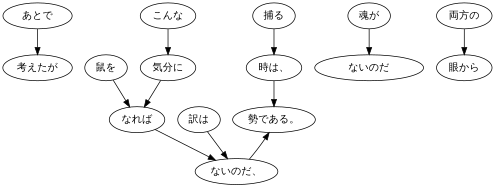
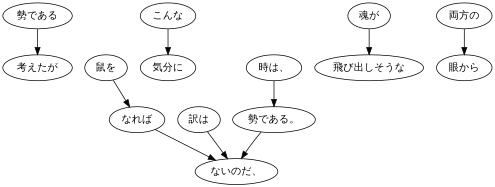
  digraph {
-   n1 [label="あとで"]
+   n1 [label="勢である"]
    n2 [label="考えたが"]
    n3 [label="勢である。"]
    n4 [label="鼠を"]
    n5 [label="なれば"]
-   n6 [label="捕る"]
    n7 [label="時は、"]
    n8 [label="こんな"]
    n9 [label="気分に"]
    n10 [label="ないのだ、"]
    n11 [label="訳は"]
    n12 [label="魂が"]
-   n13 [label="ないのだ"]
+   n13 [label="飛び出しそうな"]
    n14 [label="両方の"]
    n15 [label="眼から"]
    n1 -> n2
    n4 -> n5
    n5 -> n10
-   n6 -> n7
    n7 -> n3
    n8 -> n9
-   n9 -> n5
-   n10 -> n3
+   n3 -> n10
    n11 -> n10
    n12 -> n13
    n14 -> n15
  }
